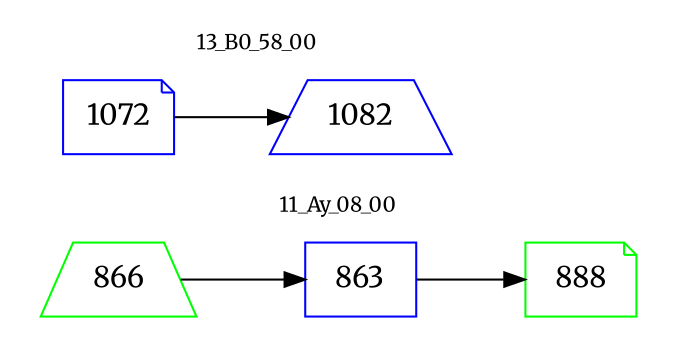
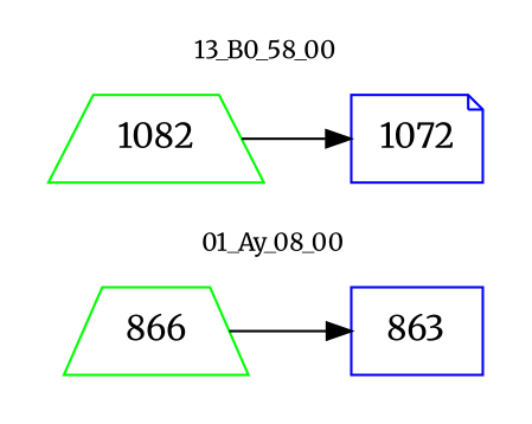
  digraph {
    fontname=Merriweather
    rankdir=LR
    node [color=green fontname=Merriweather shape=trapezium]
    edge [color=black fontname=Merriweather]
    n1 [label=866]
    n2 [color=blue label=863 shape=box]
-   n3 [label=888 shape=note]
-   n4 [color=blue label=1082]
+   n4 [label=1082]
    n5 [color=blue label=1072 shape=note]
    subgraph cluster_1 {
      color=white
      fontsize=10
-     label="11_Ay_08_00"
+     label="01_Ay_08_00"
      n1
      n2
-     n3
    }
    subgraph cluster_2 {
      color=white
      fontsize=10
      label="13_B0_58_00"
      n4
      n5
    }
    n1 -> n2
-   n2 -> n3
-   n5 -> n4
+   n4 -> n5
  }
